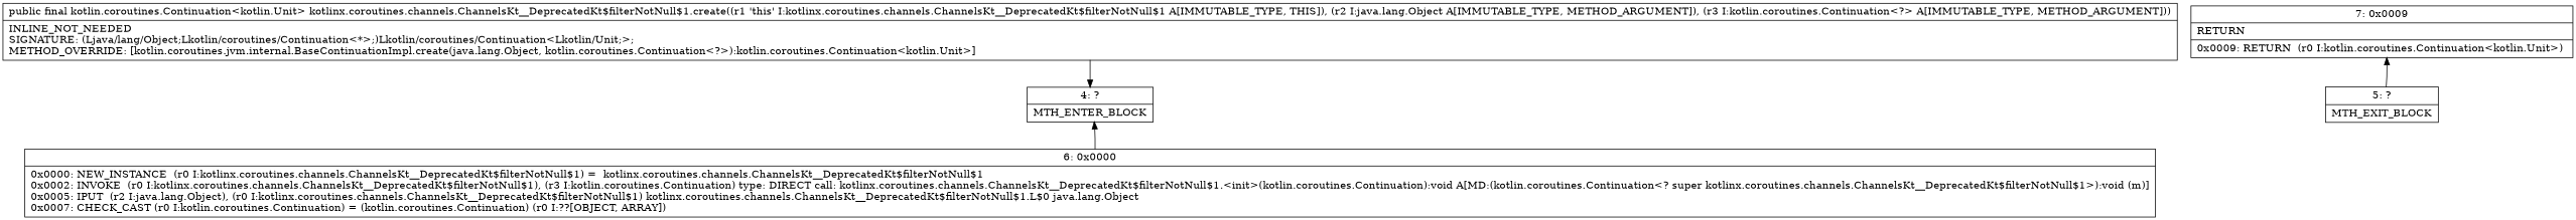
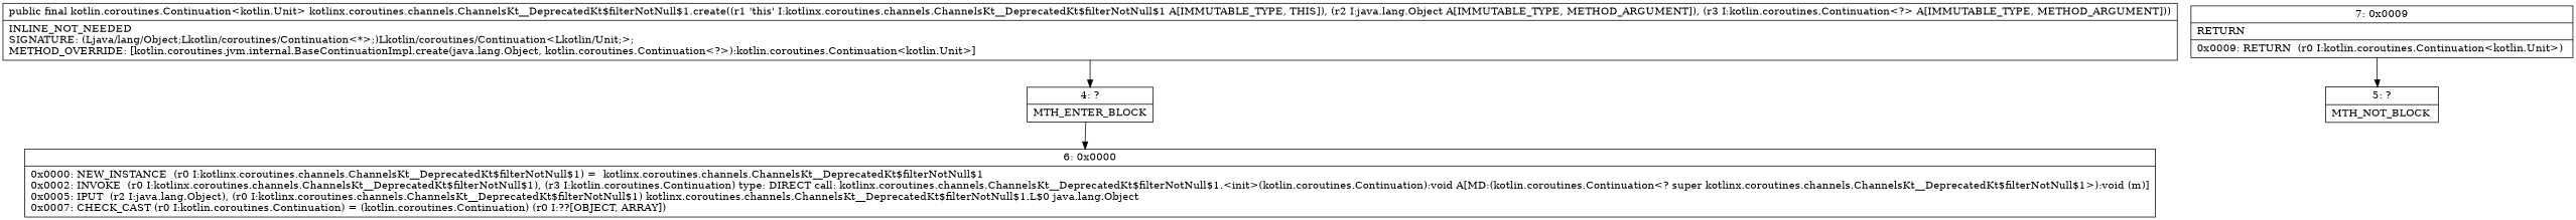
  digraph {
    node [shape=record]
    n1 [label="{4\:\ ?|MTH_ENTER_BLOCK\l}"]
    n2 [label="{6\:\ 0x0000|0x0000: NEW_INSTANCE  (r0 I:kotlinx.coroutines.channels.ChannelsKt__DeprecatedKt$filterNotNull$1) =  kotlinx.coroutines.channels.ChannelsKt__DeprecatedKt$filterNotNull$1 \l0x0002: INVOKE  (r0 I:kotlinx.coroutines.channels.ChannelsKt__DeprecatedKt$filterNotNull$1), (r3 I:kotlin.coroutines.Continuation) type: DIRECT call: kotlinx.coroutines.channels.ChannelsKt__DeprecatedKt$filterNotNull$1.\<init\>(kotlin.coroutines.Continuation):void A[MD:(kotlin.coroutines.Continuation\<? super kotlinx.coroutines.channels.ChannelsKt__DeprecatedKt$filterNotNull$1\>):void (m)]\l0x0005: IPUT  (r2 I:java.lang.Object), (r0 I:kotlinx.coroutines.channels.ChannelsKt__DeprecatedKt$filterNotNull$1) kotlinx.coroutines.channels.ChannelsKt__DeprecatedKt$filterNotNull$1.L$0 java.lang.Object \l0x0007: CHECK_CAST (r0 I:kotlin.coroutines.Continuation) = (kotlin.coroutines.Continuation) (r0 I:??[OBJECT, ARRAY]) \l}"]
    n3 [label="{7\:\ 0x0009|RETURN\l|0x0009: RETURN  (r0 I:kotlin.coroutines.Continuation\<kotlin.Unit\>) \l}"]
-   n4 [label="{5\:\ ?|MTH_EXIT_BLOCK\l}"]
+   n4 [label="{5\:\ ?|MTH_NOT_BLOCK\l}"]
    n5 [label="{public final kotlin.coroutines.Continuation\<kotlin.Unit\> kotlinx.coroutines.channels.ChannelsKt__DeprecatedKt$filterNotNull$1.create((r1 'this' I:kotlinx.coroutines.channels.ChannelsKt__DeprecatedKt$filterNotNull$1 A[IMMUTABLE_TYPE, THIS]), (r2 I:java.lang.Object A[IMMUTABLE_TYPE, METHOD_ARGUMENT]), (r3 I:kotlin.coroutines.Continuation\<?\> A[IMMUTABLE_TYPE, METHOD_ARGUMENT]))  | INLINE_NOT_NEEDED\lSIGNATURE: (Ljava\/lang\/Object;Lkotlin\/coroutines\/Continuation\<*\>;)Lkotlin\/coroutines\/Continuation\<Lkotlin\/Unit;\>;\lMETHOD_OVERRIDE: [kotlin.coroutines.jvm.internal.BaseContinuationImpl.create(java.lang.Object, kotlin.coroutines.Continuation\<?\>):kotlin.coroutines.Continuation\<kotlin.Unit\>]\l}"]
-   n2 -> n1
-   n4 -> n3
+   n1 -> n2
+   n3 -> n4
    n5 -> n1
  }
